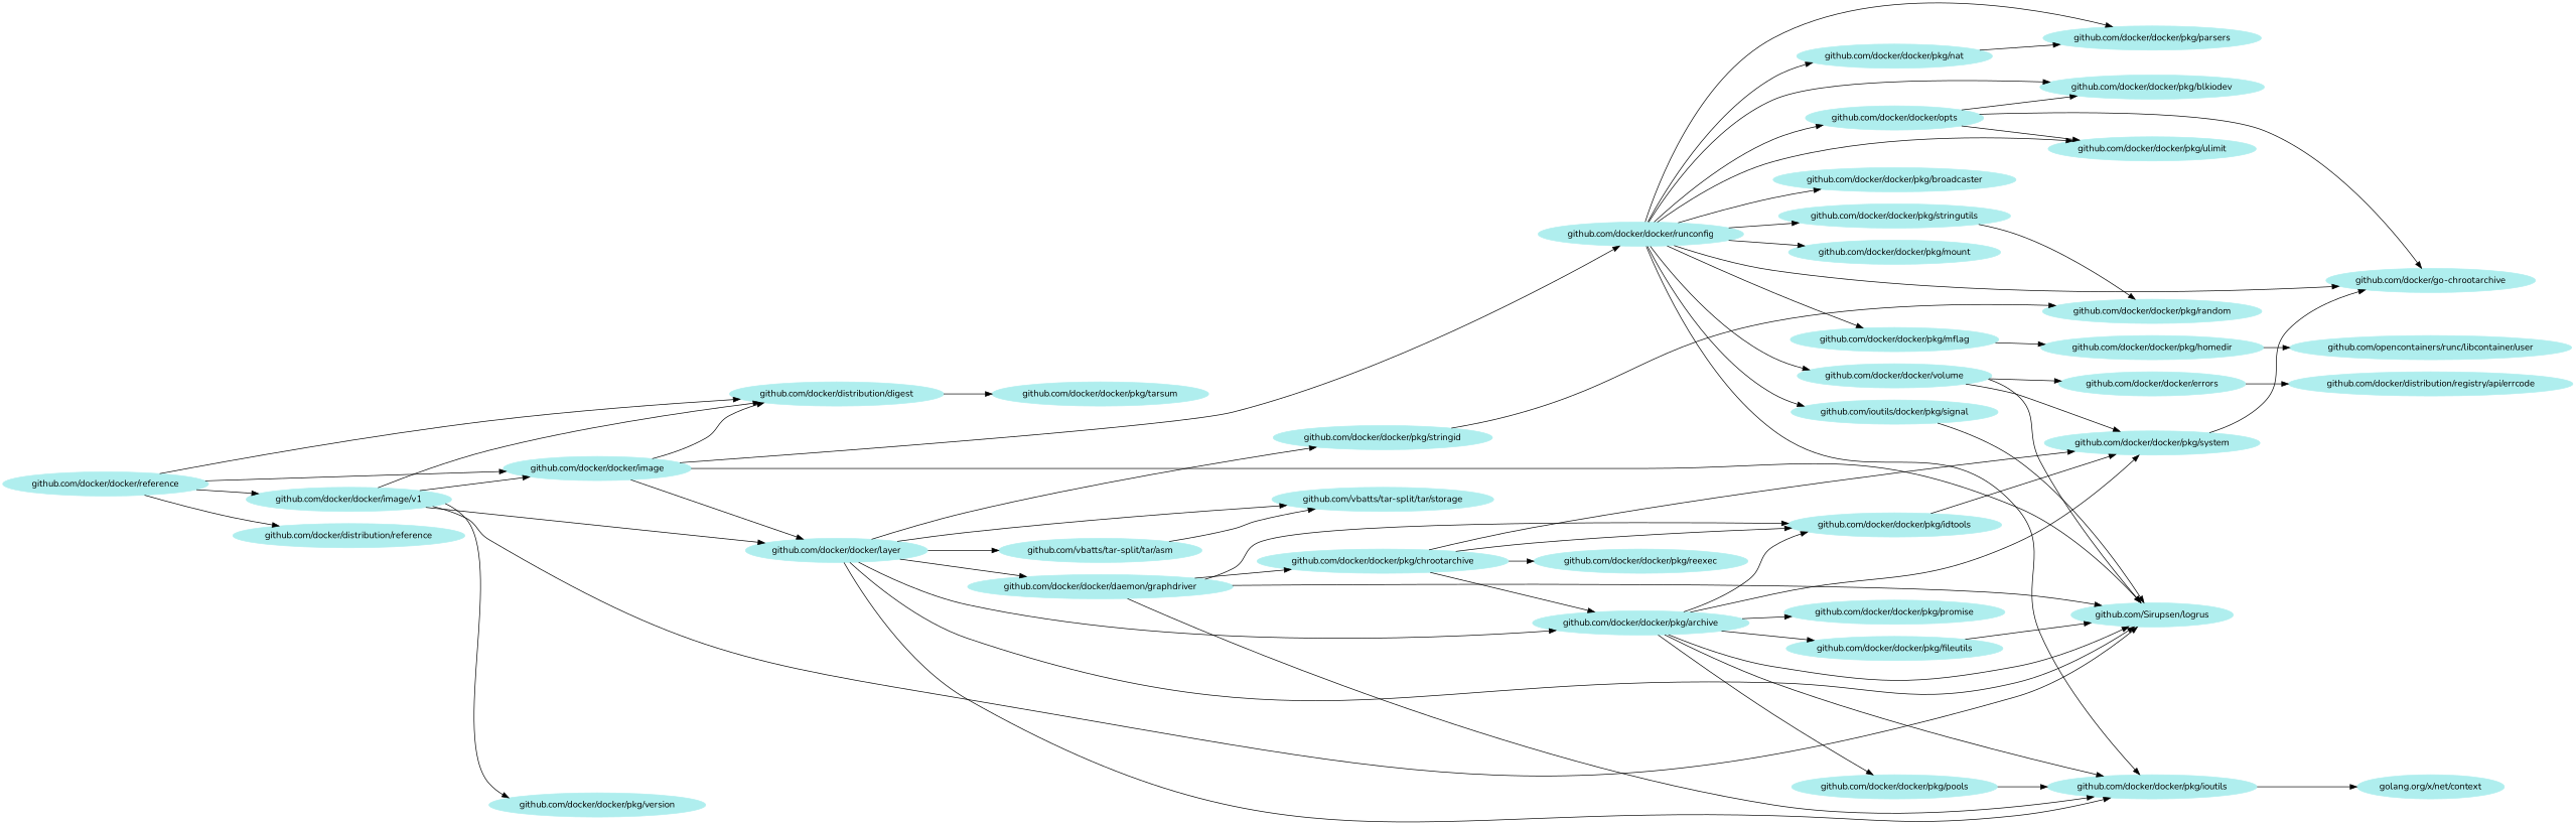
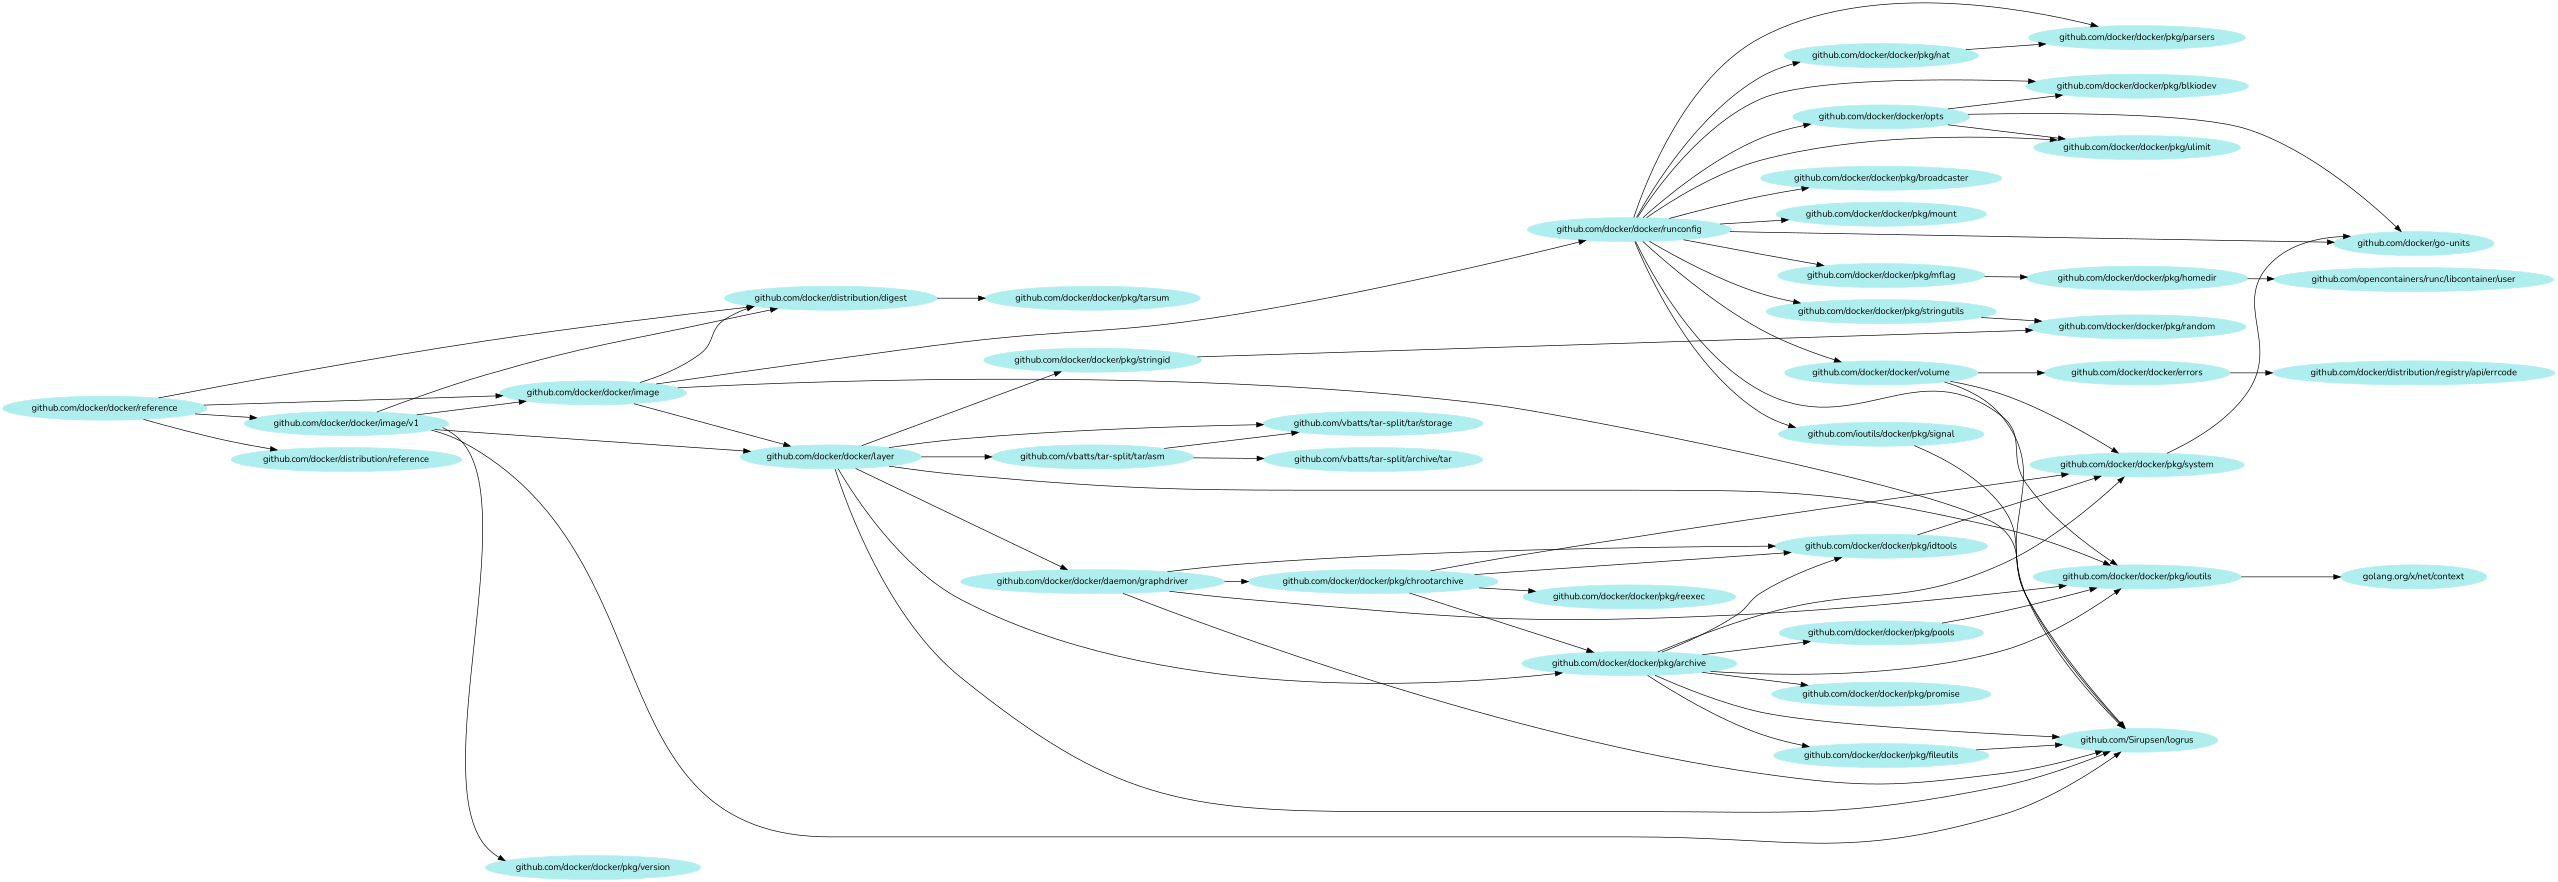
  digraph {
    fontname=Nunito
    rankdir=LR
    node [color=paleturquoise fontname=Nunito style=filled]
    edge [fontname=Nunito]
    n1 [label="github.com/docker/docker/pkg/pools"]
    n2 [label="github.com/docker/docker/pkg/ioutils"]
    n3 [label="golang.org/x/net/context"]
    n4 [label="github.com/docker/docker/pkg/chrootarchive"]
    n5 [label="github.com/docker/docker/pkg/archive"]
    n6 [label="github.com/docker/docker/pkg/idtools"]
    n7 [label="github.com/docker/docker/pkg/reexec"]
    n8 [label="github.com/docker/docker/pkg/system"]
    n9 [label="github.com/docker/docker/pkg/fileutils"]
    n10 [label="github.com/Sirupsen/logrus"]
    n11 [label="github.com/docker/docker/pkg/promise"]
-   n12 [label="github.com/docker/go-chrootarchive"]
+   n12 [label="github.com/docker/go-units"]
    n13 [label="github.com/docker/docker/pkg/random"]
+   n14 [label="github.com/vbatts/tar-split/archive/tar"]
    n15 [label="github.com/docker/docker/pkg/broadcaster"]
    n16 [label="github.com/docker/docker/pkg/stringutils"]
    n17 [label="github.com/docker/distribution/digest"]
    n18 [label="github.com/docker/docker/pkg/tarsum"]
    n19 [label="github.com/opencontainers/runc/libcontainer/user"]
    n20 [label="github.com/docker/docker/pkg/stringid"]
    n21 [label="github.com/vbatts/tar-split/tar/storage"]
    n22 [label="github.com/docker/docker/pkg/blkiodev"]
    n23 [label="github.com/docker/docker/volume"]
    n24 [label="github.com/docker/docker/errors"]
    n25 [label="github.com/docker/distribution/registry/api/errcode"]
    n26 [label="github.com/docker/docker/daemon/graphdriver"]
    n27 [label="github.com/docker/docker/pkg/mflag"]
    n28 [label="github.com/docker/docker/pkg/homedir"]
    n29 [label="github.com/docker/docker/image/v1"]
    n30 [label="github.com/docker/docker/image"]
    n31 [label="github.com/docker/docker/layer"]
    n32 [label="github.com/docker/docker/pkg/version"]
    n33 [label="github.com/docker/docker/runconfig"]
    n34 [label="github.com/vbatts/tar-split/tar/asm"]
    n35 [label="github.com/docker/docker/opts"]
    n36 [label="github.com/docker/docker/pkg/ulimit"]
    n37 [label="github.com/docker/docker/pkg/mount"]
    n38 [label="github.com/docker/docker/pkg/nat"]
    n39 [label="github.com/docker/docker/pkg/parsers"]
    n40 [label="github.com/ioutils/docker/pkg/signal"]
    n41 [label="github.com/docker/distribution/reference"]
    n42 [label="github.com/docker/docker/reference"]
    n1 -> n2
    n2 -> n3
    n4 -> n5
    n4 -> n6
    n4 -> n7
    n4 -> n8
    n5 -> n1
    n5 -> n2
    n5 -> n6
    n5 -> n8
    n5 -> n9
    n5 -> n10
    n5 -> n11
    n6 -> n8
    n8 -> n12
    n9 -> n10
    n16 -> n13
    n17 -> n18
    n20 -> n13
    n23 -> n8
    n23 -> n10
    n23 -> n24
    n24 -> n25
    n26 -> n2
    n26 -> n4
    n26 -> n6
    n26 -> n10
    n27 -> n28
    n28 -> n19
    n29 -> n10
    n29 -> n17
    n29 -> n30
    n29 -> n31
    n29 -> n32
    n30 -> n10
    n30 -> n17
    n30 -> n31
    n30 -> n33
    n31 -> n2
    n31 -> n5
    n31 -> n10
    n31 -> n20
    n31 -> n21
    n31 -> n26
    n31 -> n34
    n33 -> n2
    n33 -> n12
    n33 -> n15
    n33 -> n16
    n33 -> n22
    n33 -> n23
    n33 -> n27
    n33 -> n35
    n33 -> n36
    n33 -> n37
    n33 -> n38
    n33 -> n39
    n33 -> n40
+   n34 -> n14
    n34 -> n21
    n35 -> n12
    n35 -> n22
    n35 -> n36
    n38 -> n39
    n40 -> n10
    n42 -> n17
    n42 -> n29
    n42 -> n30
    n42 -> n41
  }
